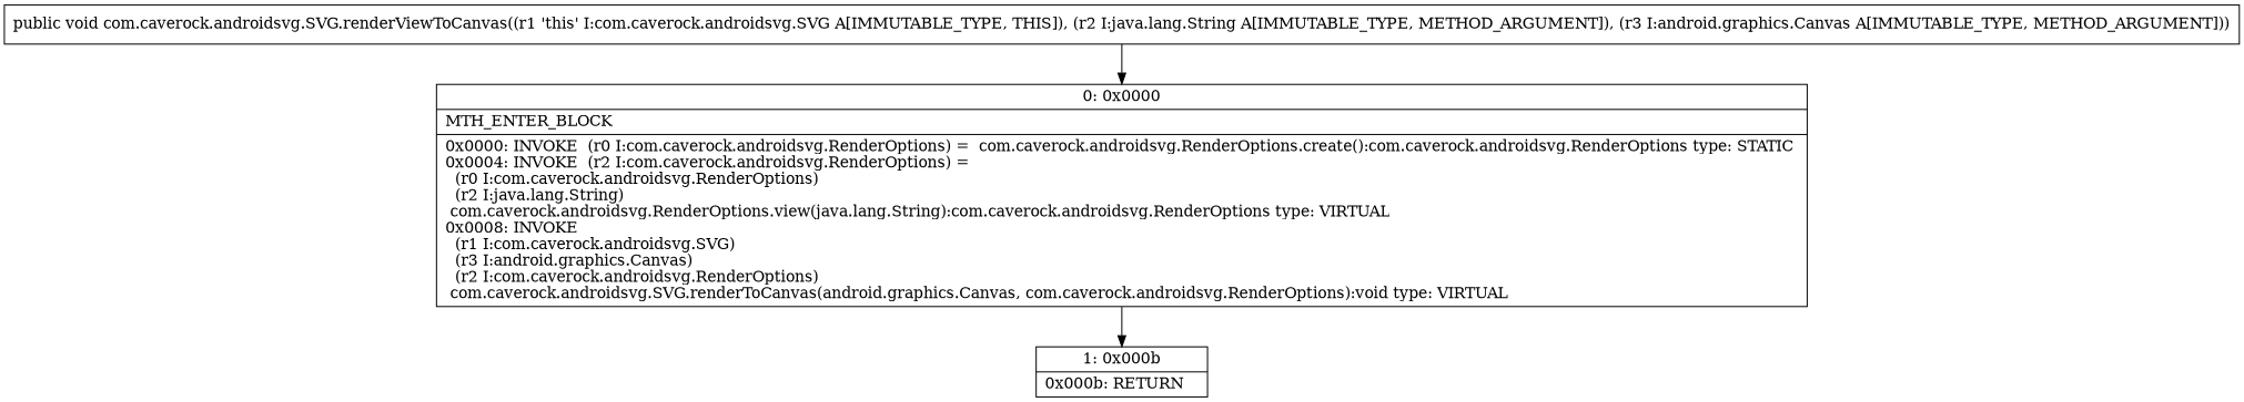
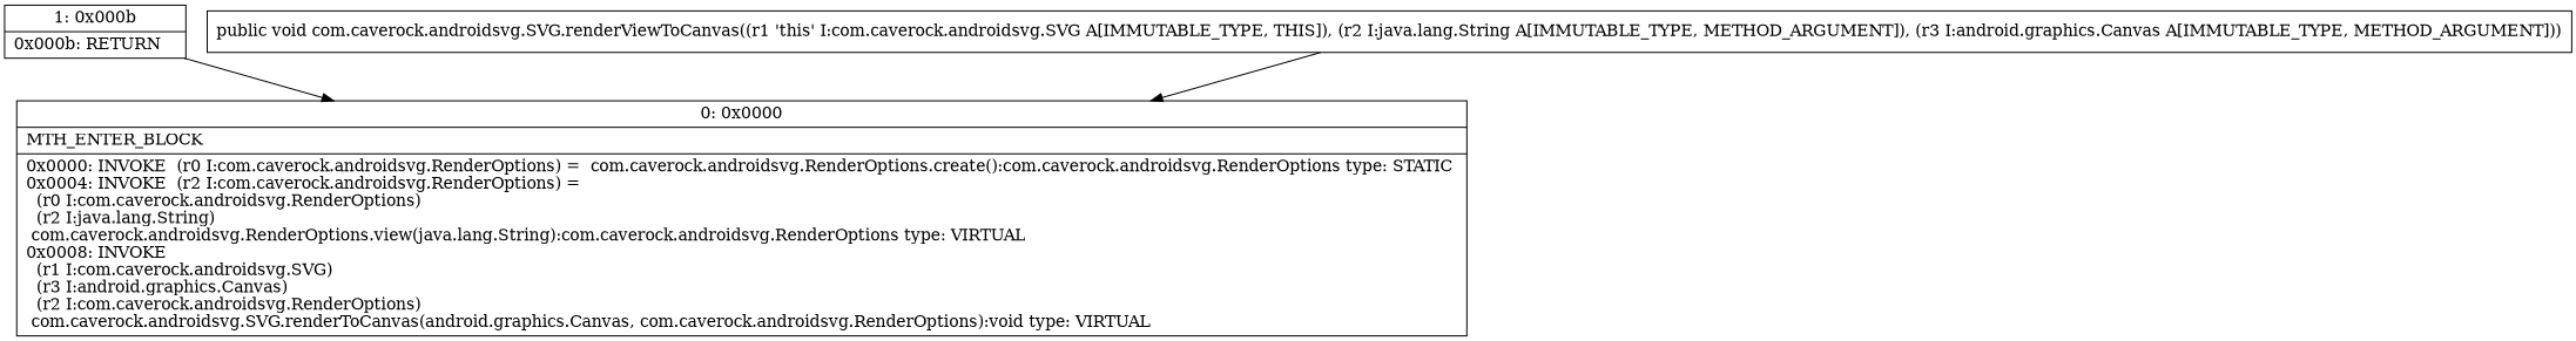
  digraph {
    node [shape=record]
    n1 [label="{0\:\ 0x0000|MTH_ENTER_BLOCK\l|0x0000: INVOKE  (r0 I:com.caverock.androidsvg.RenderOptions) =  com.caverock.androidsvg.RenderOptions.create():com.caverock.androidsvg.RenderOptions type: STATIC \l0x0004: INVOKE  (r2 I:com.caverock.androidsvg.RenderOptions) = \l  (r0 I:com.caverock.androidsvg.RenderOptions)\l  (r2 I:java.lang.String)\l com.caverock.androidsvg.RenderOptions.view(java.lang.String):com.caverock.androidsvg.RenderOptions type: VIRTUAL \l0x0008: INVOKE  \l  (r1 I:com.caverock.androidsvg.SVG)\l  (r3 I:android.graphics.Canvas)\l  (r2 I:com.caverock.androidsvg.RenderOptions)\l com.caverock.androidsvg.SVG.renderToCanvas(android.graphics.Canvas, com.caverock.androidsvg.RenderOptions):void type: VIRTUAL \l}"]
    n2 [label="{1\:\ 0x000b|0x000b: RETURN   \l}"]
    n3 [label="{public void com.caverock.androidsvg.SVG.renderViewToCanvas((r1 'this' I:com.caverock.androidsvg.SVG A[IMMUTABLE_TYPE, THIS]), (r2 I:java.lang.String A[IMMUTABLE_TYPE, METHOD_ARGUMENT]), (r3 I:android.graphics.Canvas A[IMMUTABLE_TYPE, METHOD_ARGUMENT])) }"]
-   n1 -> n2
+   n2 -> n1
    n3 -> n1
  }
